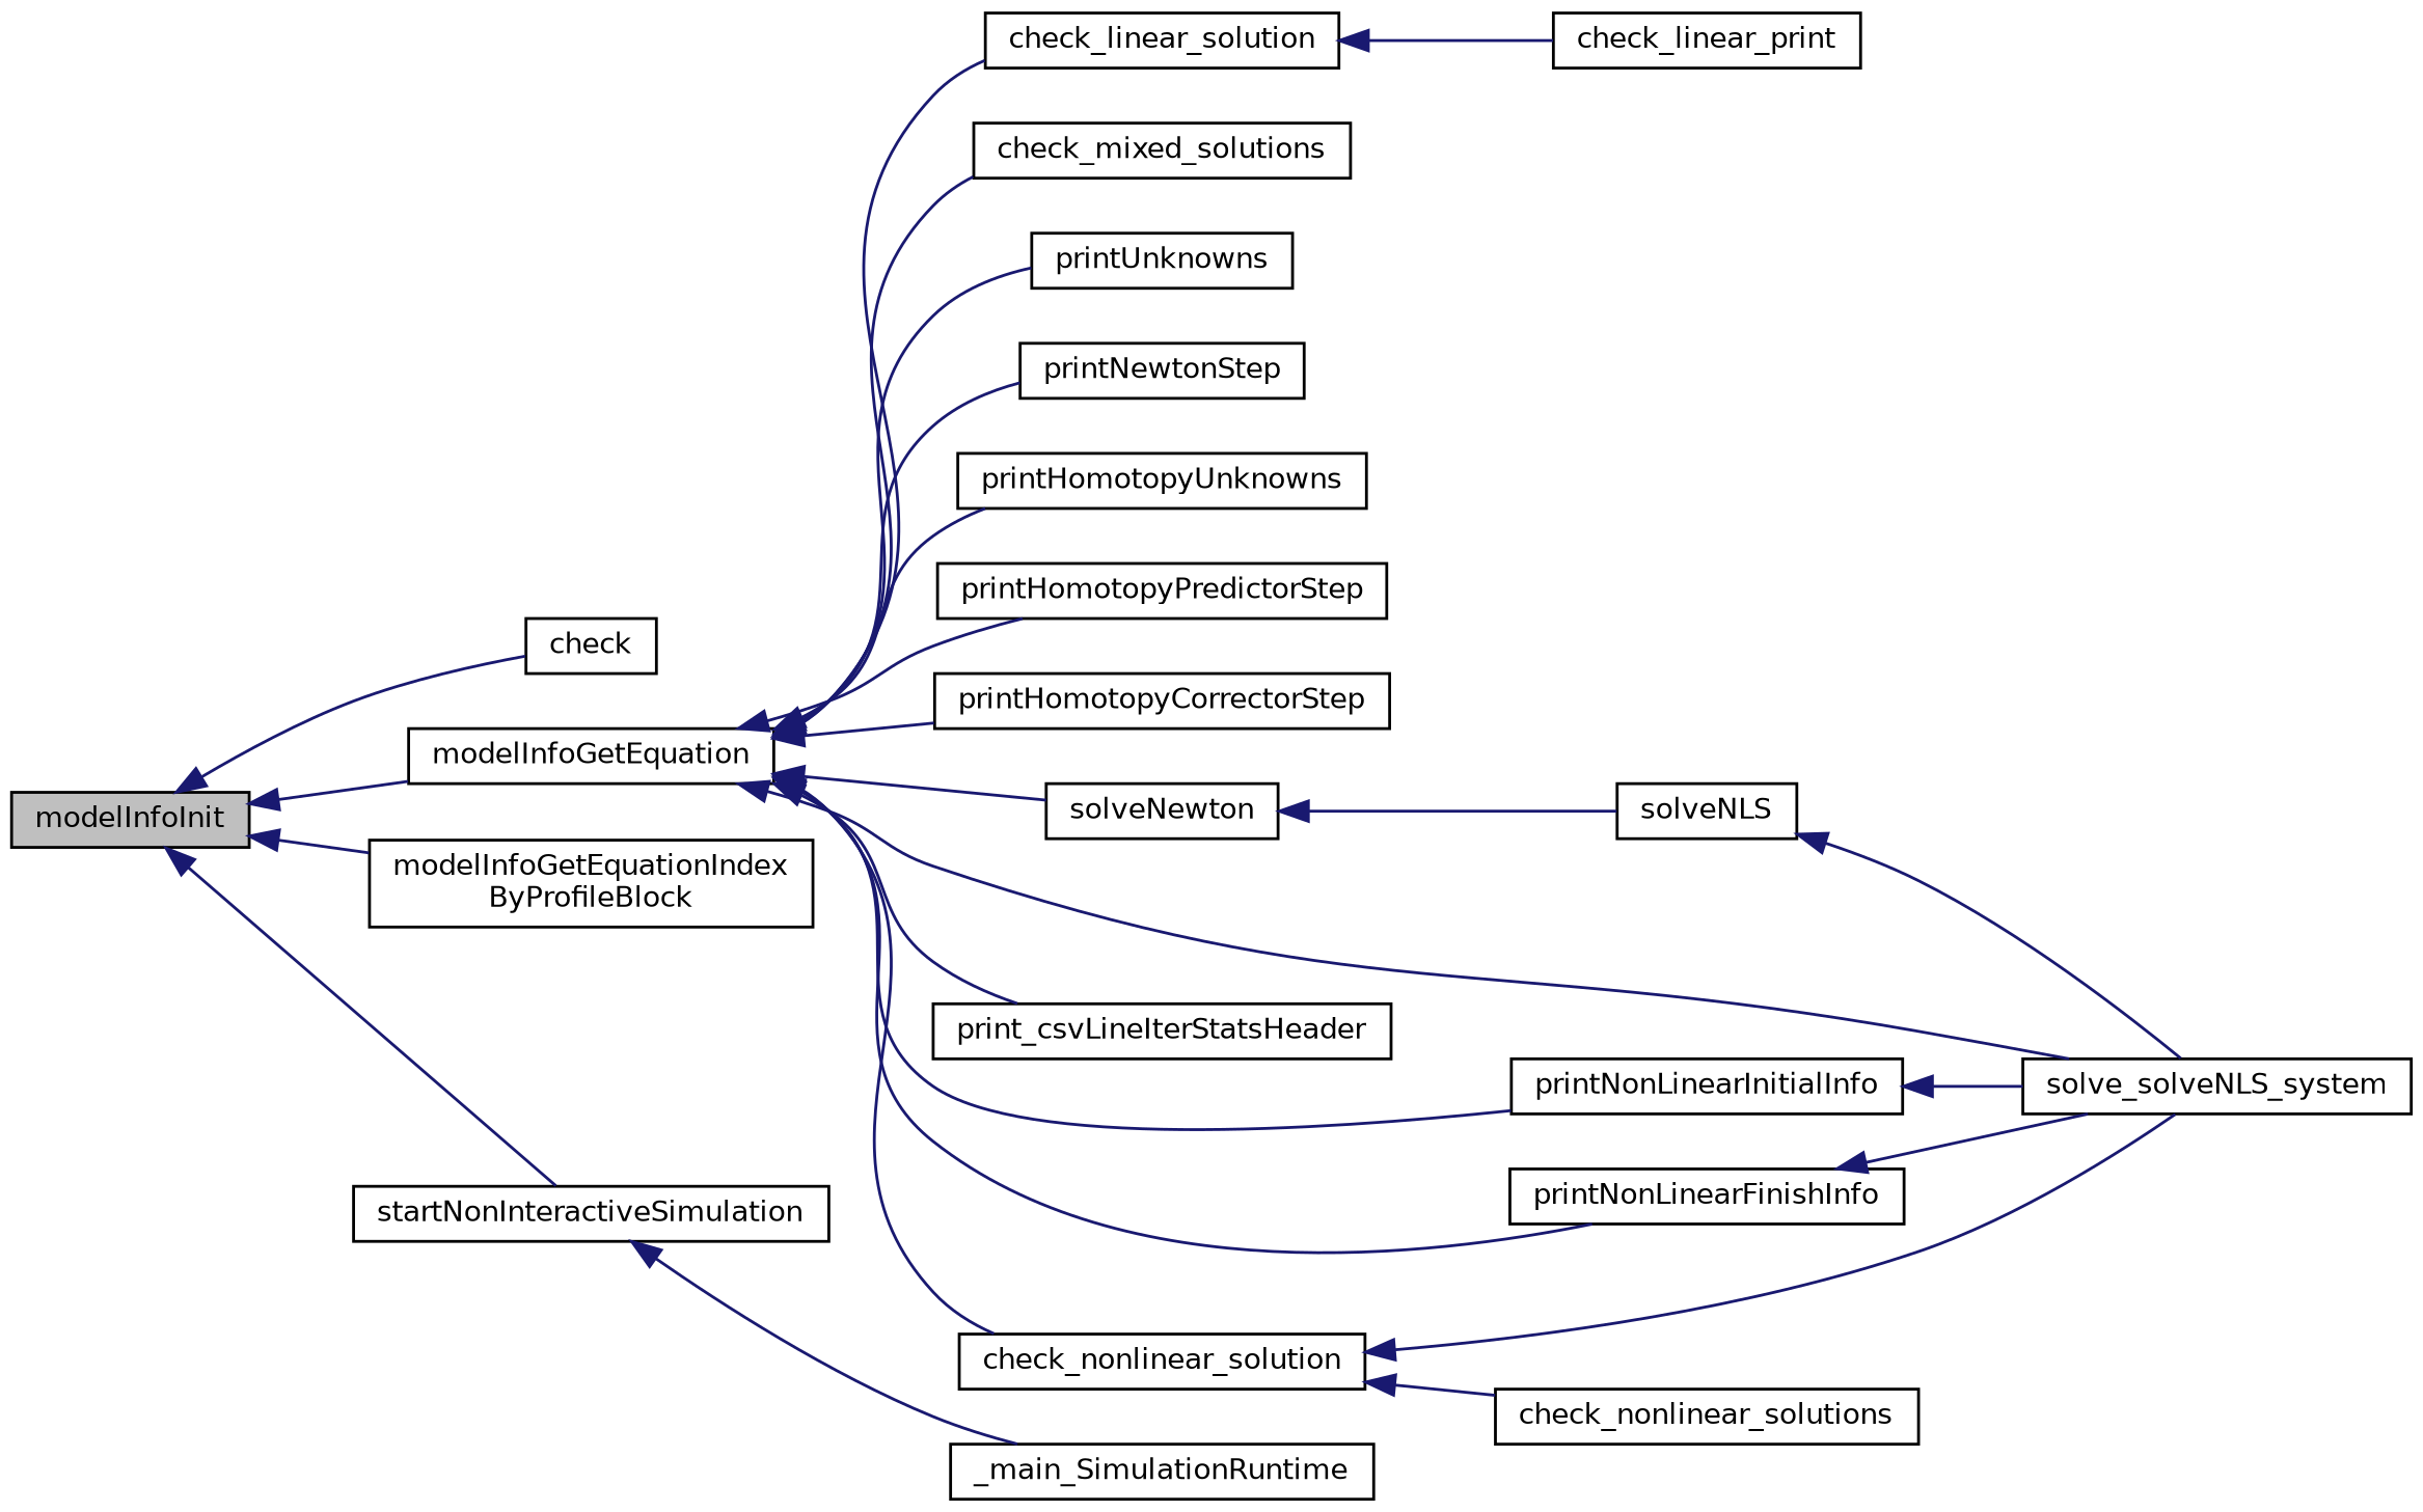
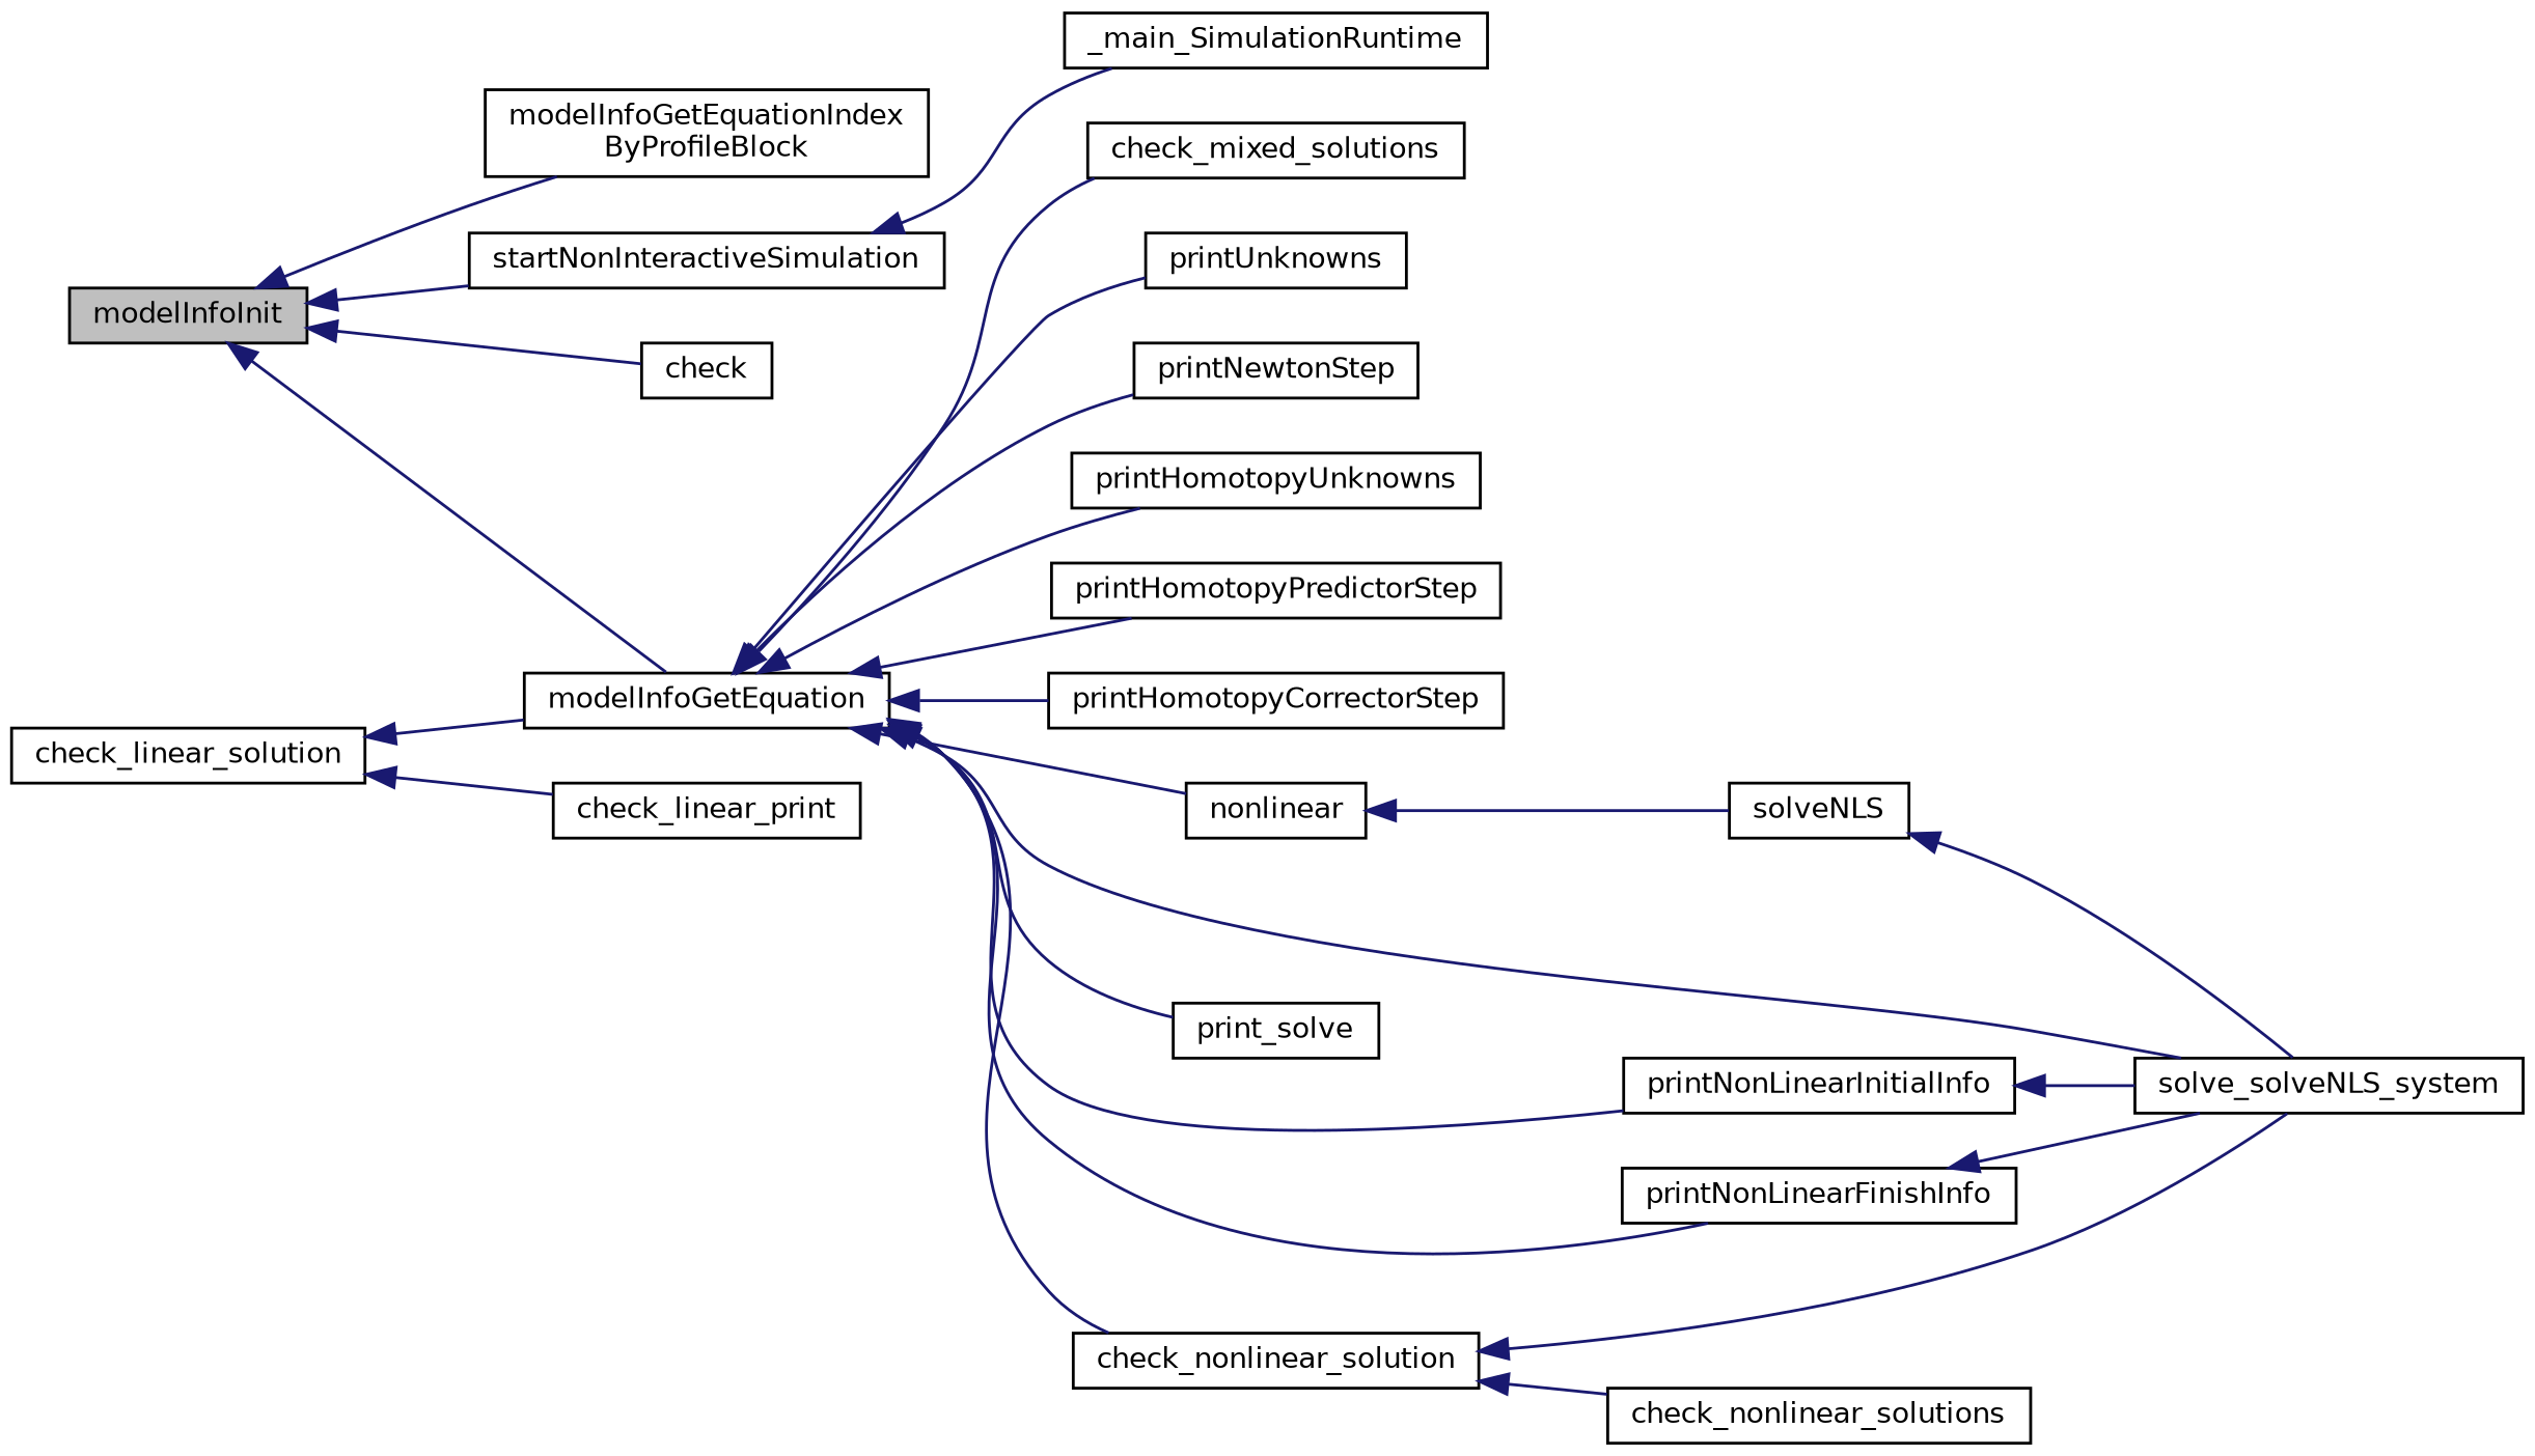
  digraph {
    rankdir=LR
    node [color=black fillcolor=white fontname=Helvetica fontsize=10 shape=record style=filled]
    edge [color=midnightblue dir=back fontname=Helvetica fontsize=10 labelfontname=Helvetica labelfontsize=10 style=solid]
    n1 [fillcolor=grey75 fontcolor=black height=0.2 label=modelInfoInit width=0.4]
    n2 [height=0.2 label=check width=0.4]
    n3 [height=0.2 label=modelInfoGetEquation width=0.4]
    n4 [height=0.2 label="modelInfoGetEquationIndex\lByProfileBlock" width=0.4]
    n5 [height=0.2 label=startNonInteractiveSimulation width=0.4]
    n6 [height=0.2 label=check_linear_solution width=0.4]
    n7 [height=0.2 label=check_mixed_solutions width=0.4]
    n8 [height=0.2 label=printUnknowns width=0.4]
    n9 [height=0.2 label=printNewtonStep width=0.4]
    n10 [height=0.2 label=printHomotopyUnknowns width=0.4]
    n11 [height=0.2 label=printHomotopyPredictorStep width=0.4]
    n12 [height=0.2 label=printHomotopyCorrectorStep width=0.4]
-   n13 [height=0.2 label=solveNewton width=0.4]
+   n13 [height=0.2 label=nonlinear width=0.4]
    n14 [height=0.2 label=solve_solveNLS_system width=0.4]
-   n15 [height=0.2 label=print_csvLineIterStatsHeader width=0.4]
+   n15 [height=0.2 label=print_solve width=0.4]
    n16 [height=0.2 label=printNonLinearInitialInfo width=0.4]
    n17 [height=0.2 label=printNonLinearFinishInfo width=0.4]
    n18 [height=0.2 label=check_nonlinear_solution width=0.4]
    n19 [height=0.2 label=_main_SimulationRuntime width=0.4]
    n20 [height=0.2 label=check_linear_print width=0.4]
    n21 [height=0.2 label=solveNLS width=0.4]
    n22 [height=0.2 label=check_nonlinear_solutions width=0.4]
    n1 -> n2
    n1 -> n3
    n1 -> n4
    n1 -> n5
-   n3 -> n6
+   n6 -> n3
    n3 -> n7
    n3 -> n8
    n3 -> n9
    n3 -> n10
    n3 -> n11
    n3 -> n12
    n3 -> n13
    n3 -> n14
    n3 -> n15
    n3 -> n16
    n3 -> n17
    n3 -> n18
    n5 -> n19
    n6 -> n20
    n13 -> n21
    n16 -> n14
    n17 -> n14
    n18 -> n14
    n18 -> n22
    n21 -> n14
  }
